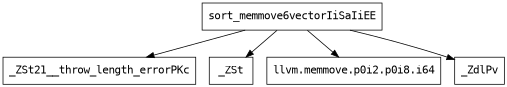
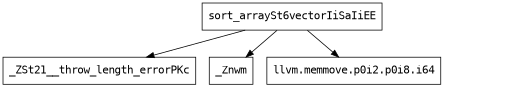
  digraph {
    fontname="DejaVu Sans Mono"
    node [fontname="DejaVu Sans Mono" shape=box]
    edge [fontname="DejaVu Sans Mono"]
    n1 [label=_ZSt21__throw_length_errorPKc]
-   sort_arraySt6vectorIiSaIiEE [label=sort_memmove6vectorIiSaIiEE]
-   _Znwm [label=_ZSt]
+   sort_arraySt6vectorIiSaIiEE
+   _Znwm
    n4 [label="llvm.memmove.p0i2.p0i8.i64"]
-   _ZdlPv
    sort_arraySt6vectorIiSaIiEE -> n1
    sort_arraySt6vectorIiSaIiEE -> _Znwm
    sort_arraySt6vectorIiSaIiEE -> n4
-   sort_arraySt6vectorIiSaIiEE -> _ZdlPv
  }
